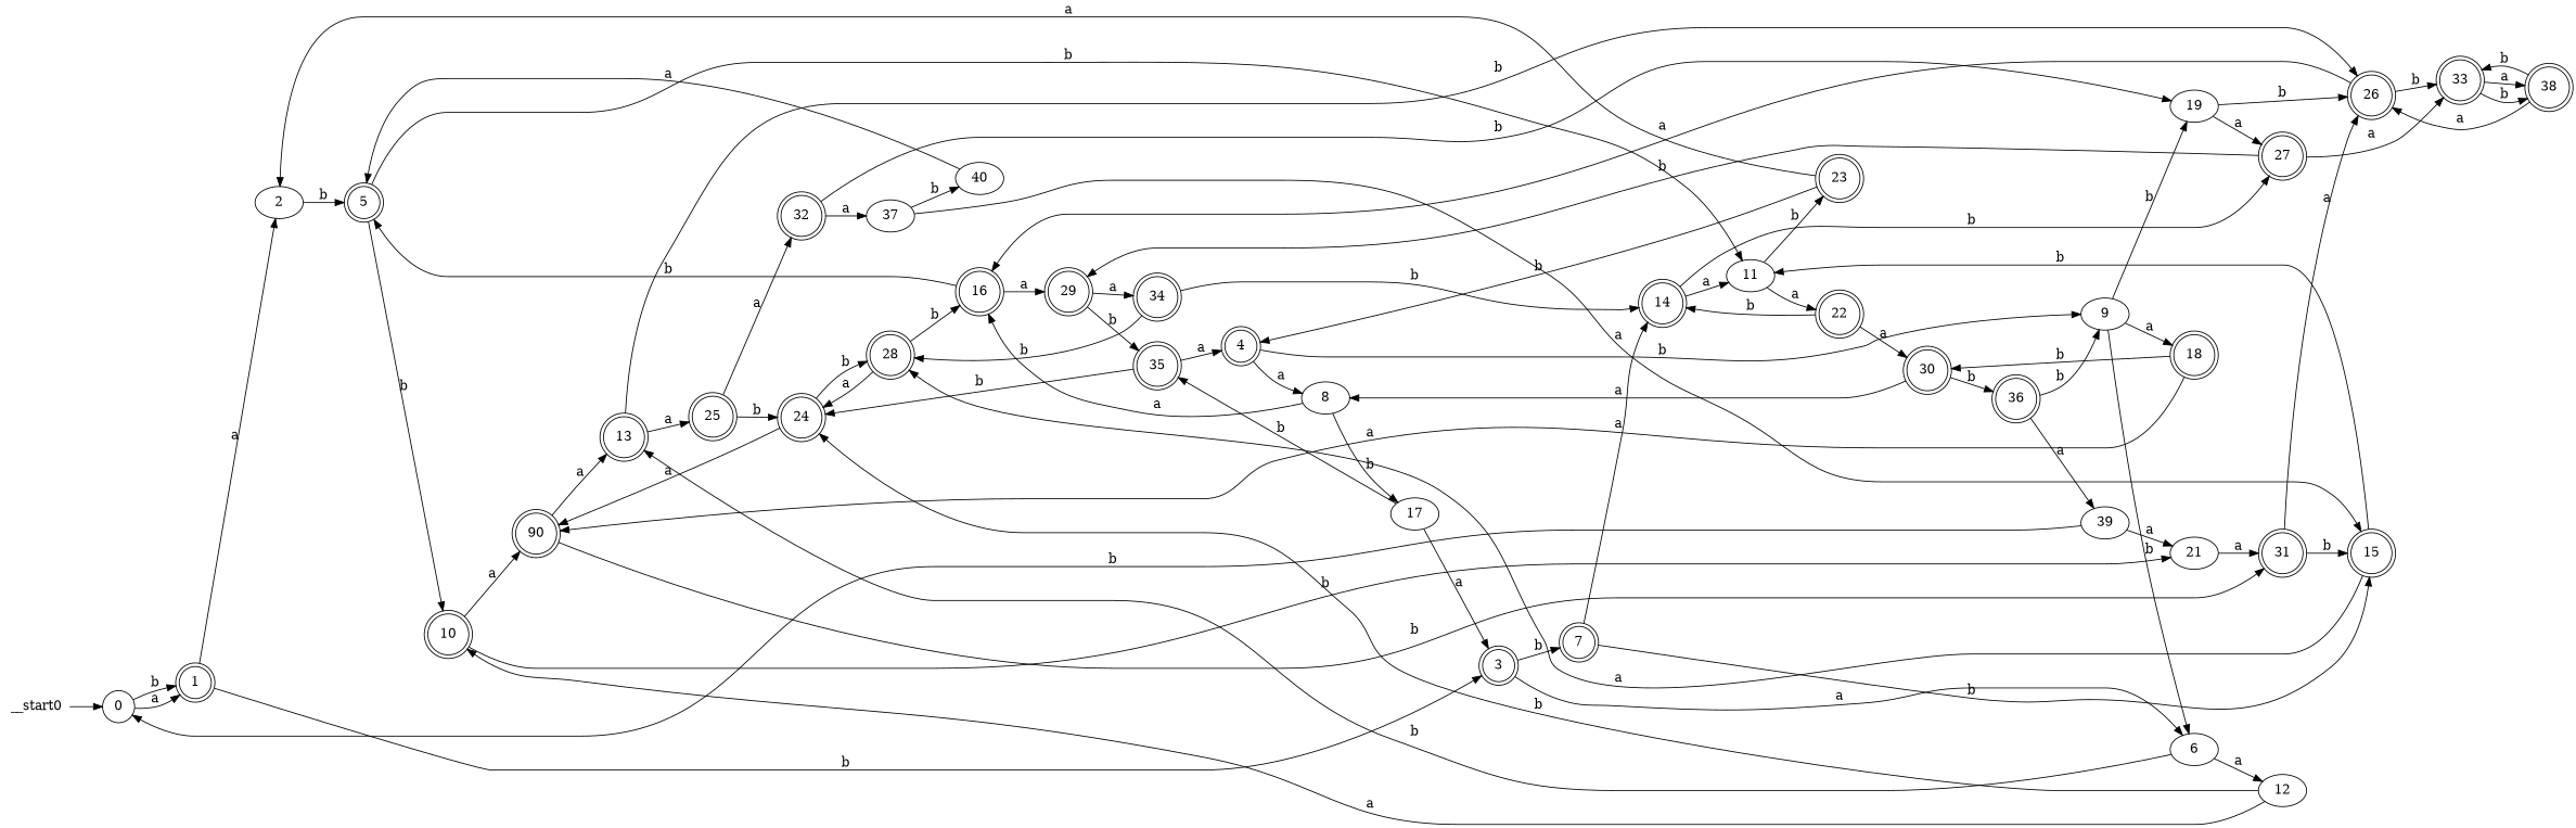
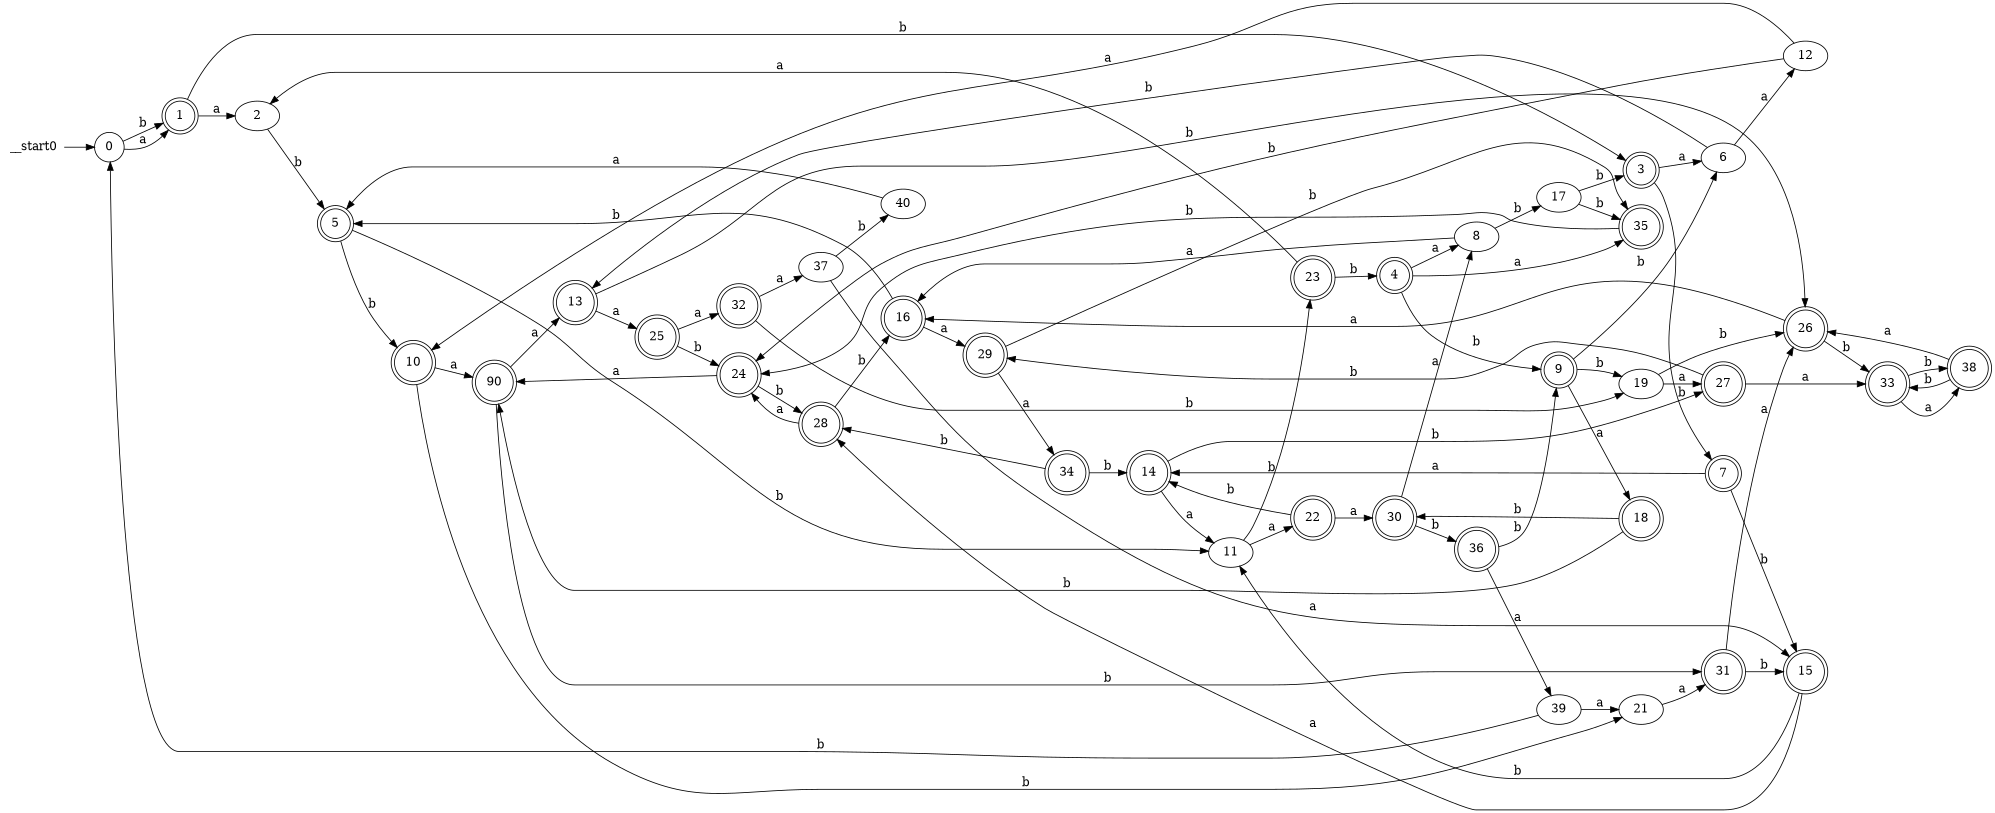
  digraph {
    rankdir=LR
    node [shape=doublecircle]
    __start0 [shape=none]
    0 [shape=circle]
    1
    2 [shape=""]
    3
    5
    6 [shape=""]
    7
    8 [shape=""]
    4
-   9 [shape=ellipse]
+   9
    10
    11 [shape=""]
    12 [shape=""]
    13
    14
    15
    16
    17 [shape=""]
    18
    19 [shape=""]
    n22 [label=90]
    21 [shape=""]
    22
    23
    24
    25
    26
    27
    28
    29
    35
    30
    31
    32
    33
    34
    36
    37 [shape=ellipse]
    38
    39 [shape=""]
    40 [shape=""]
    __start0 -> 0
    0 -> 1 [label=a]
    0 -> 1 [label=b]
    1 -> 2 [label=a]
    1 -> 3 [label=b]
    2 -> 5 [label=b]
    3 -> 6 [label=a]
    3 -> 7 [label=b]
    5 -> 10 [label=b]
    5 -> 11 [label=b]
    6 -> 12 [label=a]
    6 -> 13 [label=b]
    7 -> 14 [label=a]
    7 -> 15 [label=b]
    8 -> 16 [label=a]
    8 -> 17 [label=b]
    4 -> 8 [label=a]
    4 -> 9 [label=b]
    9 -> 6 [label=b]
    9 -> 18 [label=a]
    9 -> 19 [label=b]
    10 -> n22 [label=a]
    10 -> 21 [label=b]
    11 -> 22 [label=a]
    11 -> 23 [label=b]
    12 -> 10 [label=a]
    12 -> 24 [label=b]
    13 -> 25 [label=a]
    13 -> 26 [label=b]
    14 -> 11 [label=a]
    14 -> 27 [label=b]
    15 -> 11 [label=b]
    15 -> 28 [label=a]
    16 -> 5 [label=b]
    16 -> 29 [label=a]
-   17 -> 3 [label=a]
+   17 -> 3 [label=b]
    17 -> 35 [label=b]
-   18 -> n22 [label=a]
+   18 -> n22 [label=b]
    18 -> 30 [label=b]
    19 -> 26 [label=b]
    19 -> 27 [label=a]
    n22 -> 13 [label=a]
    n22 -> 31 [label=b]
    21 -> 31 [label=a]
    22 -> 14 [label=b]
    22 -> 30 [label=a]
    23 -> 2 [label=a]
    23 -> 4 [label=b]
    24 -> n22 [label=a]
    24 -> 28 [label=b]
    25 -> 24 [label=b]
    25 -> 32 [label=a]
    26 -> 16 [label=a]
    26 -> 33 [label=b]
    27 -> 29 [label=b]
    27 -> 33 [label=a]
    28 -> 16 [label=b]
    28 -> 24 [label=a]
    29 -> 35 [label=b]
    29 -> 34 [label=a]
-   35 -> 4 [label=a]
+   4 -> 35 [label=a]
    35 -> 24 [label=b]
    30 -> 8 [label=a]
    30 -> 36 [label=b]
    31 -> 15 [label=b]
    31 -> 26 [label=a]
    32 -> 19 [label=b]
    32 -> 37 [label=a]
    33 -> 38 [label=a]
    33 -> 38 [label=b]
    34 -> 14 [label=b]
    34 -> 28 [label=b]
    36 -> 9 [label=b]
    36 -> 39 [label=a]
    37 -> 15 [label=a]
    37 -> 40 [label=b]
    38 -> 26 [label=a]
    38 -> 33 [label=b]
    39 -> 0 [label=b]
    39 -> 21 [label=a]
    40 -> 5 [label=a]
  }
